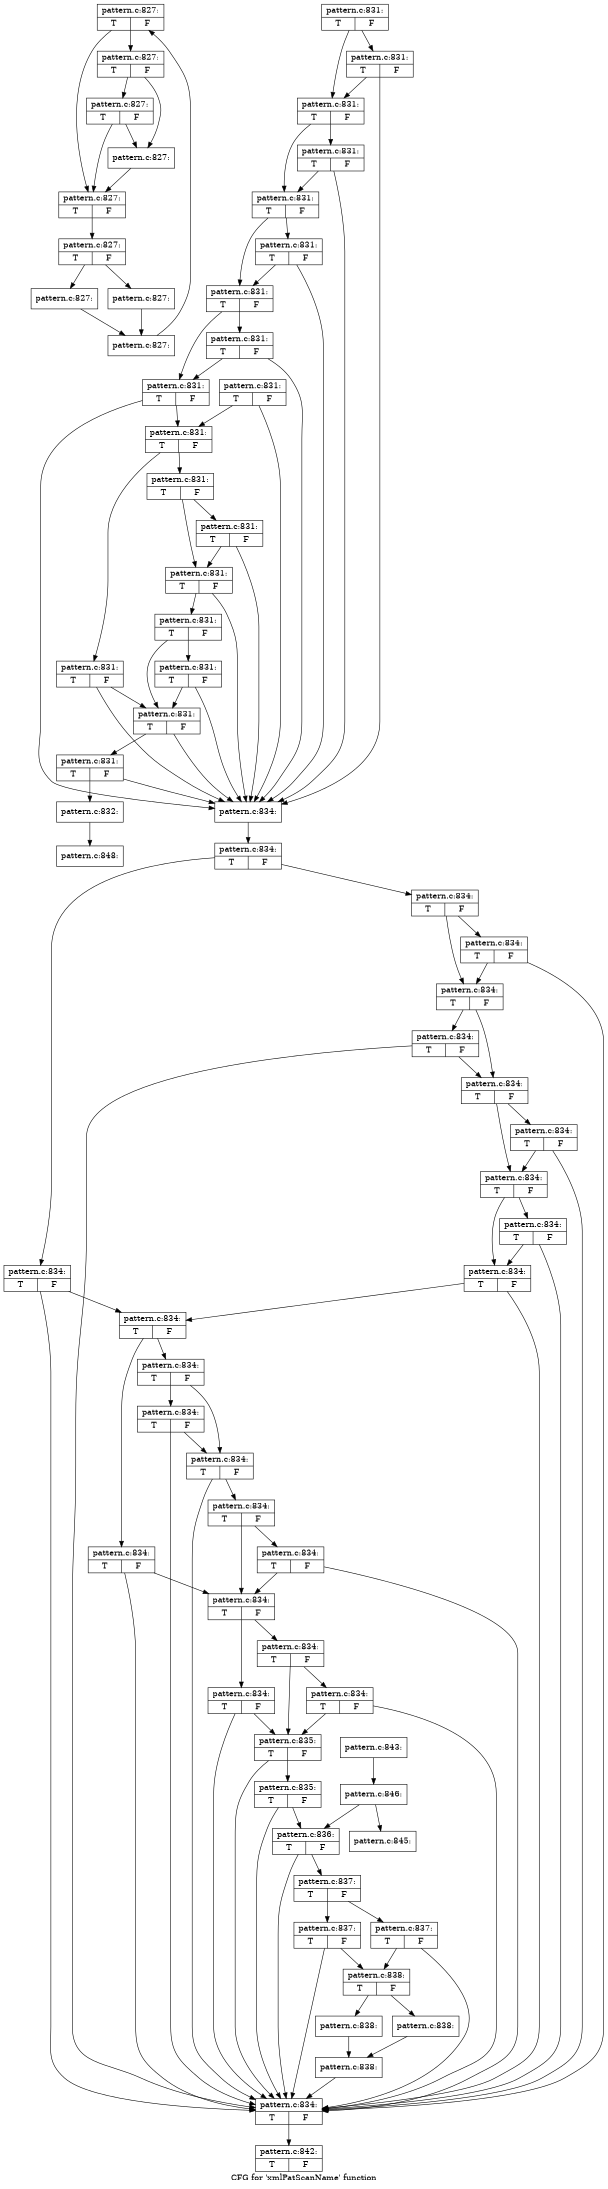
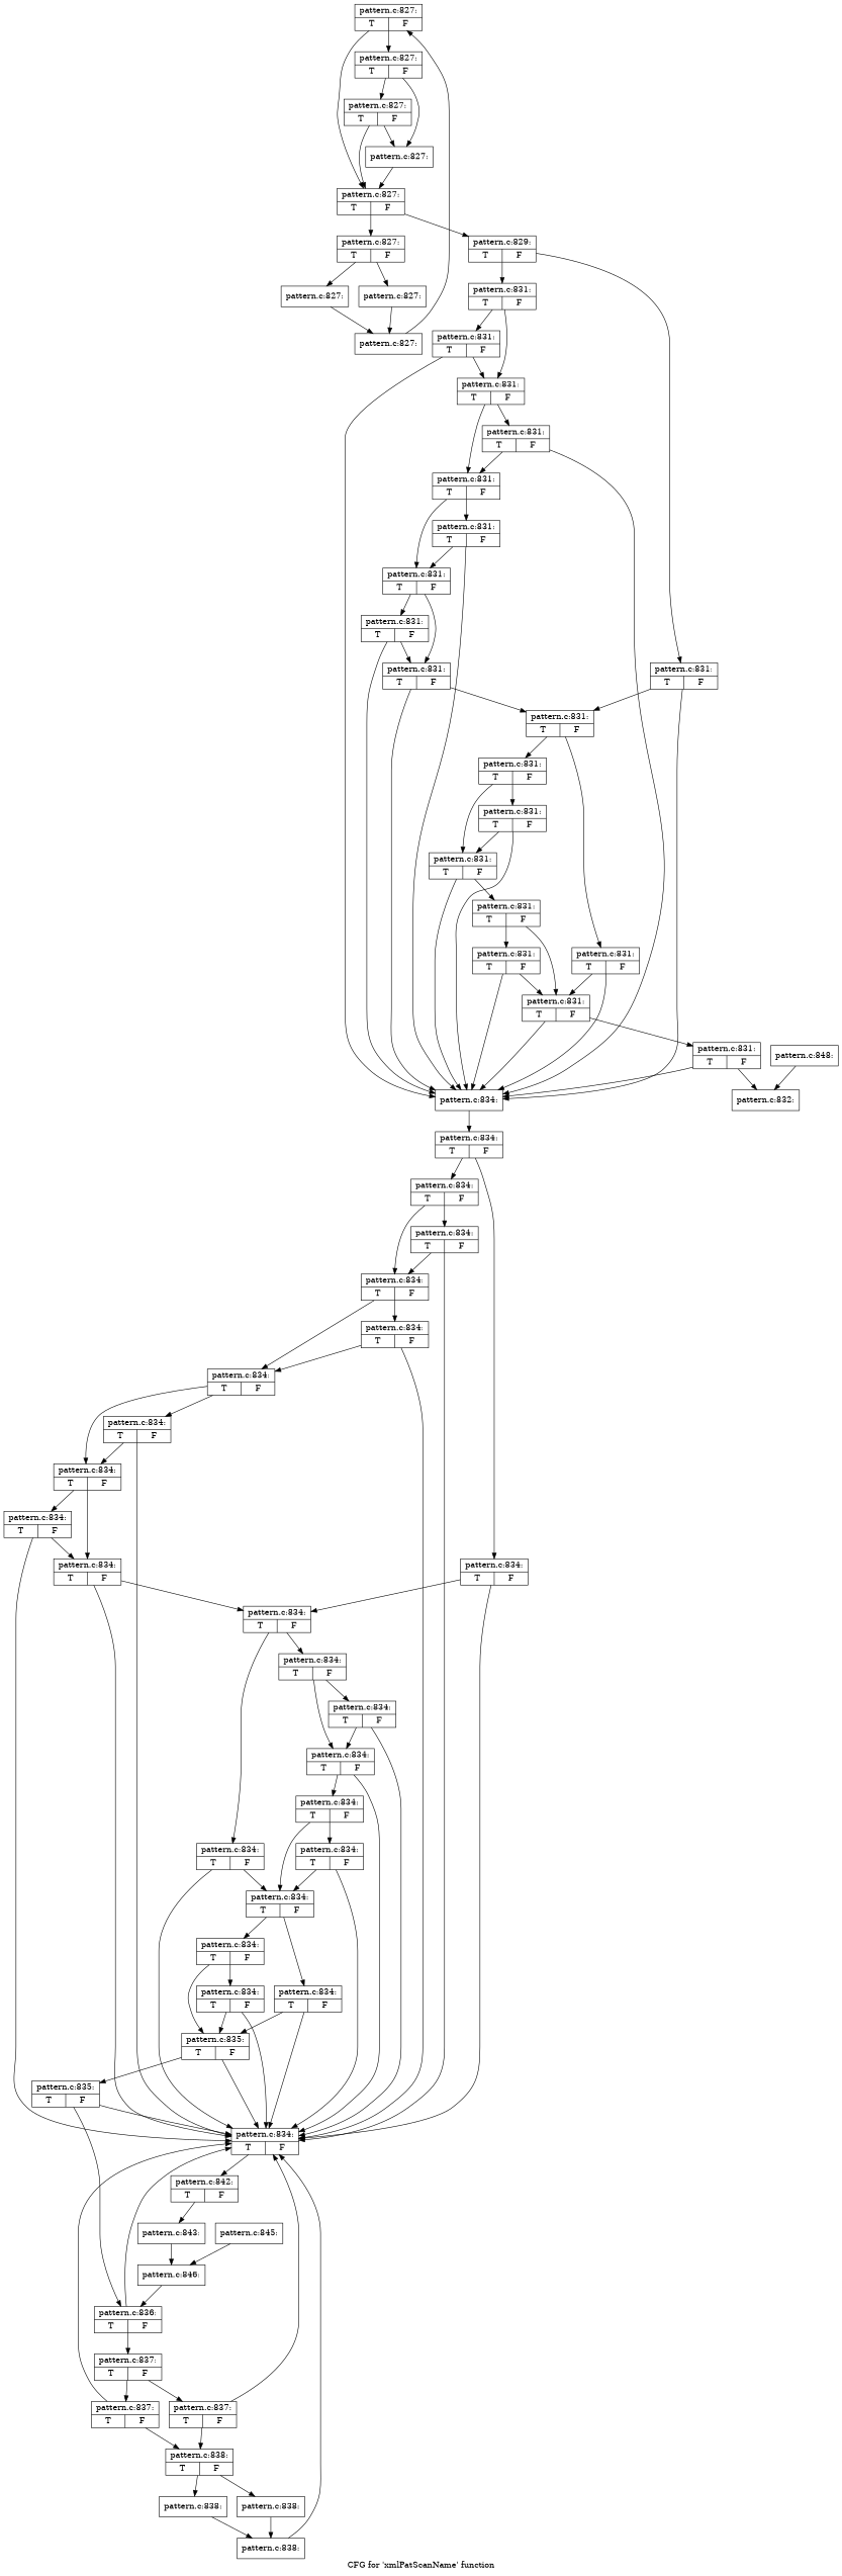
  digraph {
    label="CFG for 'xmlPatScanName' function"
    node [shape=record]
    n1 [label="{pattern.c:827:|{<s0>T|<s1>F}}"]
    n2 [label="{pattern.c:827:|{<s0>T|<s1>F}}"]
    n3 [label="{pattern.c:827:|{<s0>T|<s1>F}}"]
    n4 [label="{pattern.c:827:|{<s0>T|<s1>F}}"]
+   n5 [label="{pattern.c:829:|{<s0>T|<s1>F}}"]
    n6 [label="{pattern.c:827:|{<s0>T|<s1>F}}"]
    n7 [label="{pattern.c:827:}"]
    n8 [label="{pattern.c:827:}"]
    n9 [label="{pattern.c:827:}"]
    n10 [label="{pattern.c:831:|{<s0>T|<s1>F}}"]
    n11 [label="{pattern.c:831:|{<s0>T|<s1>F}}"]
    n12 [label="{pattern.c:827:}"]
    n13 [label="{pattern.c:831:|{<s0>T|<s1>F}}"]
    n14 [label="{pattern.c:831:|{<s0>T|<s1>F}}"]
    n15 [label="{pattern.c:834:}"]
    n16 [label="{pattern.c:831:|{<s0>T|<s1>F}}"]
    n17 [label="{pattern.c:831:|{<s0>T|<s1>F}}"]
    n18 [label="{pattern.c:831:|{<s0>T|<s1>F}}"]
    n19 [label="{pattern.c:834:|{<s0>T|<s1>F}}"]
    n20 [label="{pattern.c:831:|{<s0>T|<s1>F}}"]
    n21 [label="{pattern.c:831:|{<s0>T|<s1>F}}"]
    n22 [label="{pattern.c:831:|{<s0>T|<s1>F}}"]
    n23 [label="{pattern.c:831:|{<s0>T|<s1>F}}"]
    n24 [label="{pattern.c:834:|{<s0>T|<s1>F}}"]
    n25 [label="{pattern.c:834:|{<s0>T|<s1>F}}"]
    n26 [label="{pattern.c:831:|{<s0>T|<s1>F}}"]
    n27 [label="{pattern.c:831:|{<s0>T|<s1>F}}"]
    n28 [label="{pattern.c:831:|{<s0>T|<s1>F}}"]
    n29 [label="{pattern.c:831:|{<s0>T|<s1>F}}"]
    n30 [label="{pattern.c:831:|{<s0>T|<s1>F}}"]
    n31 [label="{pattern.c:831:|{<s0>T|<s1>F}}"]
    n32 [label="{pattern.c:831:|{<s0>T|<s1>F}}"]
    n33 [label="{pattern.c:832:}"]
    n34 [label="{pattern.c:831:|{<s0>T|<s1>F}}"]
    n35 [label="{pattern.c:848:}"]
    n36 [label="{pattern.c:834:|{<s0>T|<s1>F}}"]
    n37 [label="{pattern.c:834:|{<s0>T|<s1>F}}"]
    n38 [label="{pattern.c:834:|{<s0>T|<s1>F}}"]
    n39 [label="{pattern.c:834:|{<s0>T|<s1>F}}"]
    n40 [label="{pattern.c:834:|{<s0>T|<s1>F}}"]
    n41 [label="{pattern.c:834:|{<s0>T|<s1>F}}"]
    n42 [label="{pattern.c:842:|{<s0>T|<s1>F}}"]
    n43 [label="{pattern.c:834:|{<s0>T|<s1>F}}"]
    n44 [label="{pattern.c:834:|{<s0>T|<s1>F}}"]
    n45 [label="{pattern.c:834:|{<s0>T|<s1>F}}"]
    n46 [label="{pattern.c:834:|{<s0>T|<s1>F}}"]
    n47 [label="{pattern.c:843:}"]
    n48 [label="{pattern.c:834:|{<s0>T|<s1>F}}"]
    n49 [label="{pattern.c:834:|{<s0>T|<s1>F}}"]
    n50 [label="{pattern.c:834:|{<s0>T|<s1>F}}"]
    n51 [label="{pattern.c:834:|{<s0>T|<s1>F}}"]
    n52 [label="{pattern.c:834:|{<s0>T|<s1>F}}"]
    n53 [label="{pattern.c:834:|{<s0>T|<s1>F}}"]
    n54 [label="{pattern.c:834:|{<s0>T|<s1>F}}"]
    n55 [label="{pattern.c:834:|{<s0>T|<s1>F}}"]
    n56 [label="{pattern.c:834:|{<s0>T|<s1>F}}"]
    n57 [label="{pattern.c:835:|{<s0>T|<s1>F}}"]
    n58 [label="{pattern.c:834:|{<s0>T|<s1>F}}"]
    n59 [label="{pattern.c:835:|{<s0>T|<s1>F}}"]
    n60 [label="{pattern.c:836:|{<s0>T|<s1>F}}"]
    n61 [label="{pattern.c:837:|{<s0>T|<s1>F}}"]
    n62 [label="{pattern.c:837:|{<s0>T|<s1>F}}"]
    n63 [label="{pattern.c:837:|{<s0>T|<s1>F}}"]
    n64 [label="{pattern.c:838:|{<s0>T|<s1>F}}"]
    n65 [label="{pattern.c:838:}"]
    n66 [label="{pattern.c:838:}"]
    n67 [label="{pattern.c:838:}"]
    n68 [label="{pattern.c:846:}"]
    n69 [label="{pattern.c:845:}"]
    n1 -> n2
    n1 -> n3
    n2 -> n4
+   n2 -> n5
    n3 -> n6
    n3 -> n7
    n4 -> n8
    n4 -> n9
+   n5 -> n10
+   n5 -> n11
    n6 -> n2
    n6 -> n7
    n7 -> n2
    n8 -> n12
    n9 -> n12
    n10 -> n13
    n10 -> n14
    n11 -> n15
    n11 -> n16
    n12 -> n1
    n13 -> n14
    n13 -> n15
    n14 -> n17
    n14 -> n18
    n15 -> n19
    n16 -> n20
    n16 -> n21
    n17 -> n15
    n17 -> n18
    n18 -> n22
    n18 -> n23
    n19 -> n24
    n19 -> n25
    n20 -> n15
    n20 -> n28
    n21 -> n29
    n21 -> n30
    n22 -> n15
    n22 -> n23
    n23 -> n26
    n23 -> n27
    n24 -> n36
    n24 -> n37
    n25 -> n38
    n25 -> n39
    n26 -> n15
    n26 -> n27
    n27 -> n15
    n27 -> n16
    n28 -> n15
    n28 -> n31
    n29 -> n15
    n29 -> n30
    n30 -> n15
    n30 -> n32
    n31 -> n15
    n31 -> n33
    n32 -> n28
    n32 -> n34
-   n33 -> n35
+   n35 -> n33
    n34 -> n15
    n34 -> n28
    n36 -> n37
    n36 -> n38
    n37 -> n40
    n37 -> n41
    n38 -> n42
    n39 -> n43
    n39 -> n44
    n40 -> n38
    n40 -> n41
    n41 -> n45
    n41 -> n46
+   n42 -> n47
    n43 -> n38
    n43 -> n50
    n44 -> n51
    n44 -> n52
    n45 -> n38
    n45 -> n46
    n46 -> n48
    n46 -> n49
    n47 -> n68
    n48 -> n38
    n48 -> n49
    n49 -> n38
    n49 -> n39
    n50 -> n53
    n50 -> n54
    n51 -> n38
    n51 -> n52
    n52 -> n38
    n52 -> n55
    n53 -> n56
    n53 -> n57
    n54 -> n38
    n54 -> n57
    n55 -> n50
    n55 -> n58
    n56 -> n38
    n56 -> n57
    n57 -> n38
    n57 -> n59
    n58 -> n38
    n58 -> n50
    n59 -> n38
    n59 -> n60
    n60 -> n38
    n60 -> n61
    n61 -> n62
    n61 -> n63
    n62 -> n38
    n62 -> n64
    n63 -> n38
    n63 -> n64
    n64 -> n65
    n64 -> n66
    n65 -> n67
    n66 -> n67
    n67 -> n38
    n68 -> n60
-   n68 -> n69
+   n69 -> n68
  }
